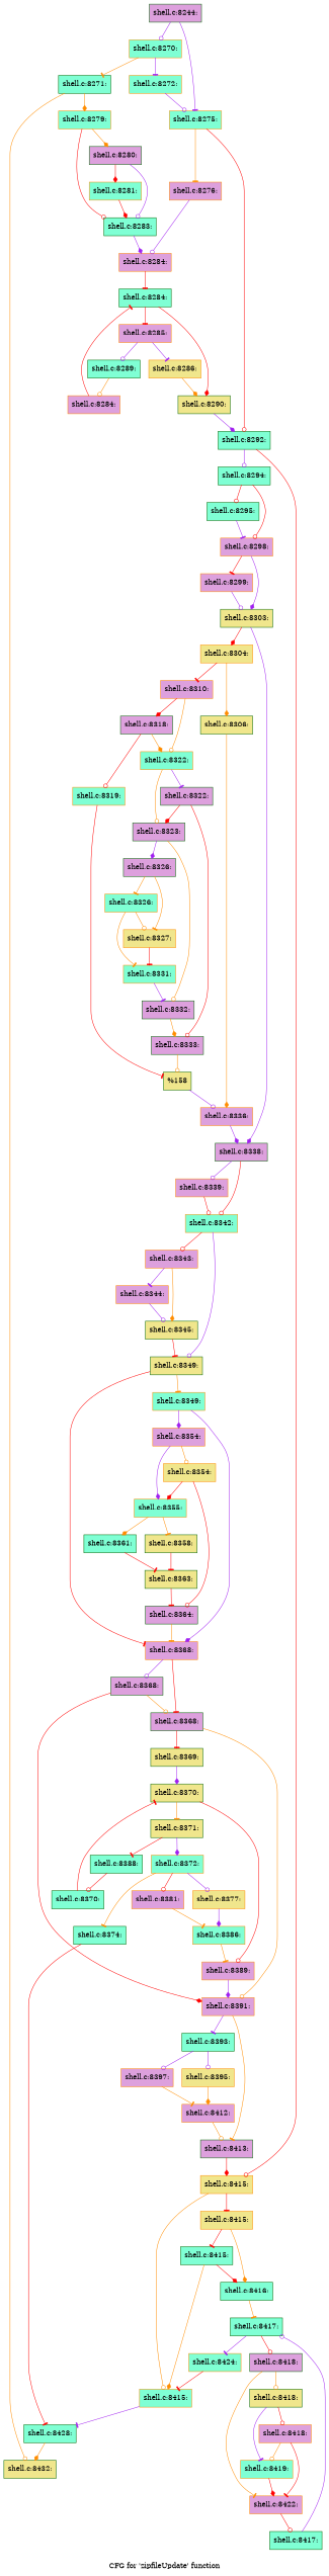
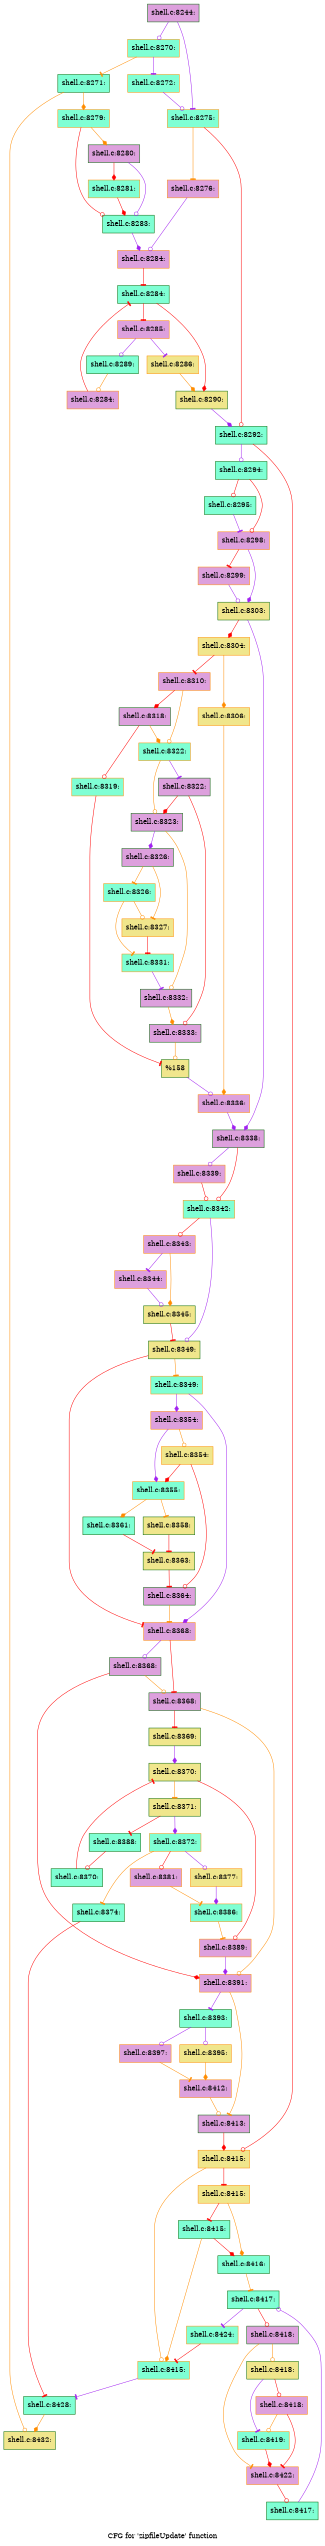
  digraph {
    label="CFG for 'zipfileUpdate' function"
    node [color=darkorange fillcolor=plum shape=record style=filled]
    edge [arrowhead=tee color=red]
    n1 [color=darkgreen label="{shell.c:8244:}"]
    n2 [fillcolor=aquamarine label="{shell.c:8270:}"]
    n3 [fillcolor=aquamarine label="{shell.c:8275:}"]
    n4 [color=darkgreen fillcolor=aquamarine label="{shell.c:8271:}"]
    n5 [fillcolor=aquamarine label="{shell.c:8272:}"]
    n6 [label="{shell.c:8276:}"]
    n7 [color=darkgreen fillcolor=aquamarine label="{shell.c:8292:}"]
    n8 [color=darkgreen fillcolor=khaki label="{shell.c:8432:}"]
    n9 [fillcolor=aquamarine label="{shell.c:8279:}"]
    n10 [label="{shell.c:8284:}"]
    n11 [color=darkgreen fillcolor=aquamarine label="{shell.c:8294:}"]
    n12 [fillcolor=khaki label="{shell.c:8415:}"]
    n13 [color=darkgreen label="{shell.c:8280:}"]
    n14 [color=darkgreen fillcolor=aquamarine label="{shell.c:8283:}"]
    n15 [color=darkgreen fillcolor=aquamarine label="{shell.c:8284:}"]
    n16 [color=darkgreen fillcolor=aquamarine label="{shell.c:8295:}"]
    n17 [label="{shell.c:8298:}"]
    n18 [fillcolor=khaki label="{shell.c:8415:}"]
    n19 [fillcolor=aquamarine label="{shell.c:8415:}"]
    n20 [fillcolor=aquamarine label="{shell.c:8281:}"]
    n21 [label="{shell.c:8285:}"]
    n22 [color=darkgreen fillcolor=khaki label="{shell.c:8290:}"]
    n23 [fillcolor=khaki label="{shell.c:8286:}"]
    n24 [color=darkgreen fillcolor=aquamarine label="{shell.c:8289:}"]
    n25 [label="{shell.c:8284:}"]
    n26 [label="{shell.c:8299:}"]
    n27 [color=darkgreen fillcolor=khaki label="{shell.c:8303:}"]
    n28 [color=darkgreen fillcolor=aquamarine label="{shell.c:8416:}"]
    n29 [color=darkgreen fillcolor=aquamarine label="{shell.c:8415:}"]
    n30 [color=darkgreen fillcolor=aquamarine label="{shell.c:8428:}"]
    n31 [fillcolor=khaki label="{shell.c:8304:}"]
    n32 [color=darkgreen label="{shell.c:8338:}"]
-   n33 [color=darkgreen fillcolor=khaki label="{shell.c:8306:}"]
+   n33 [fillcolor=khaki label="{shell.c:8306:}"]
    n34 [label="{shell.c:8310:}"]
    n35 [label="{shell.c:8339:}"]
    n36 [fillcolor=aquamarine label="{shell.c:8342:}"]
    n37 [label="{shell.c:8336:}"]
    n38 [color=darkgreen label="{shell.c:8318:}"]
    n39 [fillcolor=aquamarine label="{shell.c:8322:}"]
    n40 [label="{shell.c:8343:}"]
    n41 [color=darkgreen fillcolor=khaki label="{shell.c:8349:}"]
    n42 [fillcolor=aquamarine label="{shell.c:8319:}"]
    n43 [color=darkgreen label="{shell.c:8323:}"]
    n44 [color=darkgreen label="{shell.c:8322:}"]
    n45 [color=darkgreen fillcolor=khaki label="{%158}"]
    n46 [color=darkgreen label="{shell.c:8326:}"]
    n47 [color=darkgreen label="{shell.c:8332:}"]
    n48 [color=darkgreen label="{shell.c:8333:}"]
    n49 [fillcolor=khaki label="{shell.c:8327:}"]
    n50 [fillcolor=aquamarine label="{shell.c:8326:}"]
    n51 [fillcolor=aquamarine label="{shell.c:8331:}"]
    n52 [label="{shell.c:8344:}"]
    n53 [color=darkgreen fillcolor=khaki label="{shell.c:8345:}"]
    n54 [fillcolor=aquamarine label="{shell.c:8349:}"]
    n55 [label="{shell.c:8368:}"]
    n56 [label="{shell.c:8354:}"]
    n57 [color=darkgreen label="{shell.c:8368:}"]
    n58 [color=darkgreen label="{shell.c:8368:}"]
    n59 [fillcolor=aquamarine label="{shell.c:8355:}"]
    n60 [fillcolor=khaki label="{shell.c:8354:}"]
    n61 [label="{shell.c:8391:}"]
    n62 [color=darkgreen fillcolor=khaki label="{shell.c:8369:}"]
    n63 [color=darkgreen fillcolor=khaki label="{shell.c:8358:}"]
    n64 [color=darkgreen fillcolor=aquamarine label="{shell.c:8361:}"]
    n65 [color=darkgreen label="{shell.c:8364:}"]
    n66 [color=darkgreen fillcolor=khaki label="{shell.c:8363:}"]
    n67 [color=darkgreen fillcolor=aquamarine label="{shell.c:8393:}"]
    n68 [color=darkgreen label="{shell.c:8413:}"]
    n69 [color=darkgreen fillcolor=khaki label="{shell.c:8370:}"]
    n70 [fillcolor=khaki label="{shell.c:8395:}"]
    n71 [label="{shell.c:8397:}"]
    n72 [color=darkgreen fillcolor=khaki label="{shell.c:8371:}"]
    n73 [label="{shell.c:8389:}"]
    n74 [fillcolor=aquamarine label="{shell.c:8372:}"]
    n75 [color=darkgreen fillcolor=aquamarine label="{shell.c:8388:}"]
    n76 [label="{shell.c:8381:}"]
    n77 [color=darkgreen fillcolor=aquamarine label="{shell.c:8374:}"]
    n78 [fillcolor=khaki label="{shell.c:8377:}"]
    n79 [color=darkgreen fillcolor=aquamarine label="{shell.c:8370:}"]
    n80 [fillcolor=aquamarine label="{shell.c:8386:}"]
    n81 [label="{shell.c:8412:}"]
    n82 [color=darkgreen fillcolor=aquamarine label="{shell.c:8417:}"]
    n83 [color=darkgreen label="{shell.c:8418:}"]
    n84 [fillcolor=aquamarine label="{shell.c:8424:}"]
    n85 [color=darkgreen fillcolor=khaki label="{shell.c:8418:}"]
    n86 [label="{shell.c:8422:}"]
    n87 [fillcolor=aquamarine label="{shell.c:8419:}"]
    n88 [label="{shell.c:8418:}"]
    n89 [color=darkgreen fillcolor=aquamarine label="{shell.c:8417:}"]
    n1 -> n2 [arrowhead=odot color=purple]
    n1 -> n3 [color=purple]
    n2 -> n4 [color=darkorange]
    n2 -> n5 [color=purple]
    n3 -> n6 [color=darkorange]
    n3 -> n7 [arrowhead=odot]
    n4 -> n8 [arrowhead=odot color=darkorange]
    n4 -> n9 [arrowhead=diamond color=darkorange]
    n5 -> n3 [arrowhead=odot color=purple]
    n6 -> n10 [arrowhead=odot color=purple]
    n7 -> n11 [arrowhead=odot color=purple]
    n7 -> n12 [arrowhead=odot]
    n9 -> n13 [arrowhead=diamond color=darkorange]
    n9 -> n14 [arrowhead=odot]
    n10 -> n15
    n11 -> n16 [arrowhead=odot]
    n11 -> n17 [arrowhead=odot]
    n12 -> n18
    n12 -> n19 [arrowhead=odot color=darkorange]
    n13 -> n14 [arrowhead=odot color=purple]
    n13 -> n20 [arrowhead=diamond]
    n14 -> n10 [arrowhead=diamond color=purple]
    n15 -> n21
    n15 -> n22 [arrowhead=diamond]
    n16 -> n17 [color=purple]
    n17 -> n26
    n17 -> n27 [arrowhead=diamond color=purple]
    n18 -> n28 [arrowhead=diamond color=darkorange]
    n18 -> n29
    n19 -> n30 [color=purple]
    n20 -> n14 [arrowhead=diamond]
    n21 -> n23 [color=purple]
    n21 -> n24 [arrowhead=odot color=purple]
    n22 -> n7 [arrowhead=diamond color=purple]
    n23 -> n22 [arrowhead=diamond color=darkorange]
    n24 -> n25 [arrowhead=odot color=darkorange]
    n25 -> n15
    n26 -> n27 [arrowhead=odot color=purple]
    n27 -> n31 [arrowhead=diamond]
    n27 -> n32 [arrowhead=diamond color=purple]
    n28 -> n82 [color=darkorange]
    n29 -> n19 [arrowhead=diamond color=darkorange]
    n29 -> n28 [arrowhead=diamond]
    n30 -> n8 [arrowhead=diamond color=darkorange]
    n31 -> n33 [arrowhead=diamond color=darkorange]
    n31 -> n34
    n32 -> n35 [arrowhead=odot color=purple]
    n32 -> n36 [arrowhead=odot]
    n33 -> n37 [arrowhead=diamond color=darkorange]
    n34 -> n38 [arrowhead=diamond]
    n34 -> n39 [arrowhead=odot color=darkorange]
    n35 -> n36 [arrowhead=odot]
    n36 -> n40 [arrowhead=odot]
    n36 -> n41 [arrowhead=odot color=purple]
    n37 -> n32 [arrowhead=diamond color=purple]
    n38 -> n39 [arrowhead=diamond color=darkorange]
    n38 -> n42 [arrowhead=odot]
    n39 -> n43 [arrowhead=odot color=darkorange]
    n39 -> n44 [color=purple]
    n40 -> n52 [color=purple]
    n40 -> n53 [arrowhead=diamond color=darkorange]
    n41 -> n54 [color=darkorange]
    n41 -> n55
    n42 -> n45
    n43 -> n46 [arrowhead=diamond color=purple]
    n43 -> n47 [arrowhead=odot color=darkorange]
    n44 -> n43 [arrowhead=diamond]
    n44 -> n48 [arrowhead=odot]
    n45 -> n37 [arrowhead=odot color=purple]
    n46 -> n49 [color=darkorange]
    n46 -> n50 [color=darkorange]
    n47 -> n48 [arrowhead=diamond color=darkorange]
    n48 -> n45 [arrowhead=odot color=darkorange]
    n49 -> n51
    n50 -> n49 [arrowhead=odot color=darkorange]
    n50 -> n51 [color=darkorange]
    n51 -> n47 [color=purple]
    n52 -> n53 [arrowhead=odot color=purple]
    n53 -> n41
    n54 -> n55 [arrowhead=diamond color=purple]
    n54 -> n56 [arrowhead=diamond color=purple]
    n55 -> n57
    n55 -> n58 [arrowhead=odot color=purple]
    n56 -> n59 [arrowhead=diamond color=purple]
    n56 -> n60 [arrowhead=odot color=darkorange]
    n57 -> n61 [arrowhead=odot color=darkorange]
    n57 -> n62
    n58 -> n57 [arrowhead=odot color=darkorange]
    n58 -> n61 [arrowhead=diamond]
    n59 -> n63 [color=darkorange]
    n59 -> n64 [arrowhead=diamond color=darkorange]
    n60 -> n59 [arrowhead=diamond]
    n60 -> n65 [arrowhead=odot]
    n61 -> n67 [color=purple]
    n61 -> n68 [color=darkorange]
    n62 -> n69 [arrowhead=diamond color=purple]
    n63 -> n66
    n64 -> n66
    n65 -> n55 [color=darkorange]
    n66 -> n65
    n67 -> n70 [arrowhead=odot color=purple]
    n67 -> n71 [arrowhead=odot color=purple]
    n68 -> n12 [arrowhead=diamond]
    n69 -> n72 [color=darkorange]
    n69 -> n73 [arrowhead=odot]
    n70 -> n81 [arrowhead=diamond color=darkorange]
    n71 -> n81 [color=darkorange]
    n72 -> n74 [arrowhead=diamond color=purple]
    n72 -> n75
    n73 -> n61 [arrowhead=diamond color=purple]
    n74 -> n76 [arrowhead=odot]
    n74 -> n77 [color=darkorange]
    n74 -> n78 [arrowhead=odot color=purple]
    n75 -> n79 [arrowhead=odot]
    n76 -> n80 [color=darkorange]
    n77 -> n30
    n78 -> n80 [arrowhead=diamond color=purple]
    n79 -> n69
    n80 -> n73 [color=darkorange]
    n81 -> n68 [arrowhead=odot color=darkorange]
    n82 -> n83 [arrowhead=odot]
    n82 -> n84 [color=purple]
    n83 -> n85 [arrowhead=odot color=darkorange]
    n83 -> n86 [color=darkorange]
    n84 -> n19
    n85 -> n87 [color=purple]
    n85 -> n88 [arrowhead=odot]
    n86 -> n89 [arrowhead=odot]
    n87 -> n86 [arrowhead=diamond]
    n88 -> n86
    n88 -> n87 [arrowhead=odot color=darkorange]
    n89 -> n82 [arrowhead=odot color=purple]
  }
